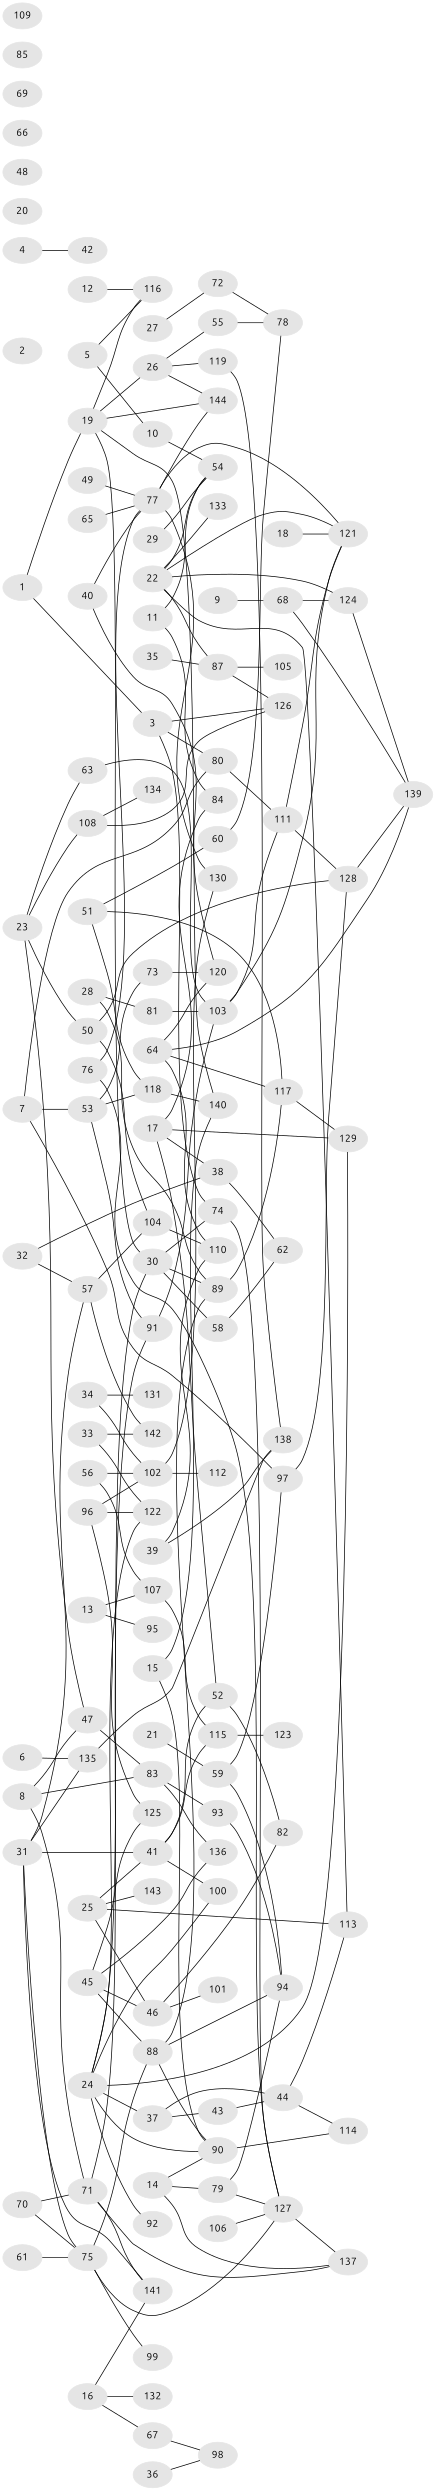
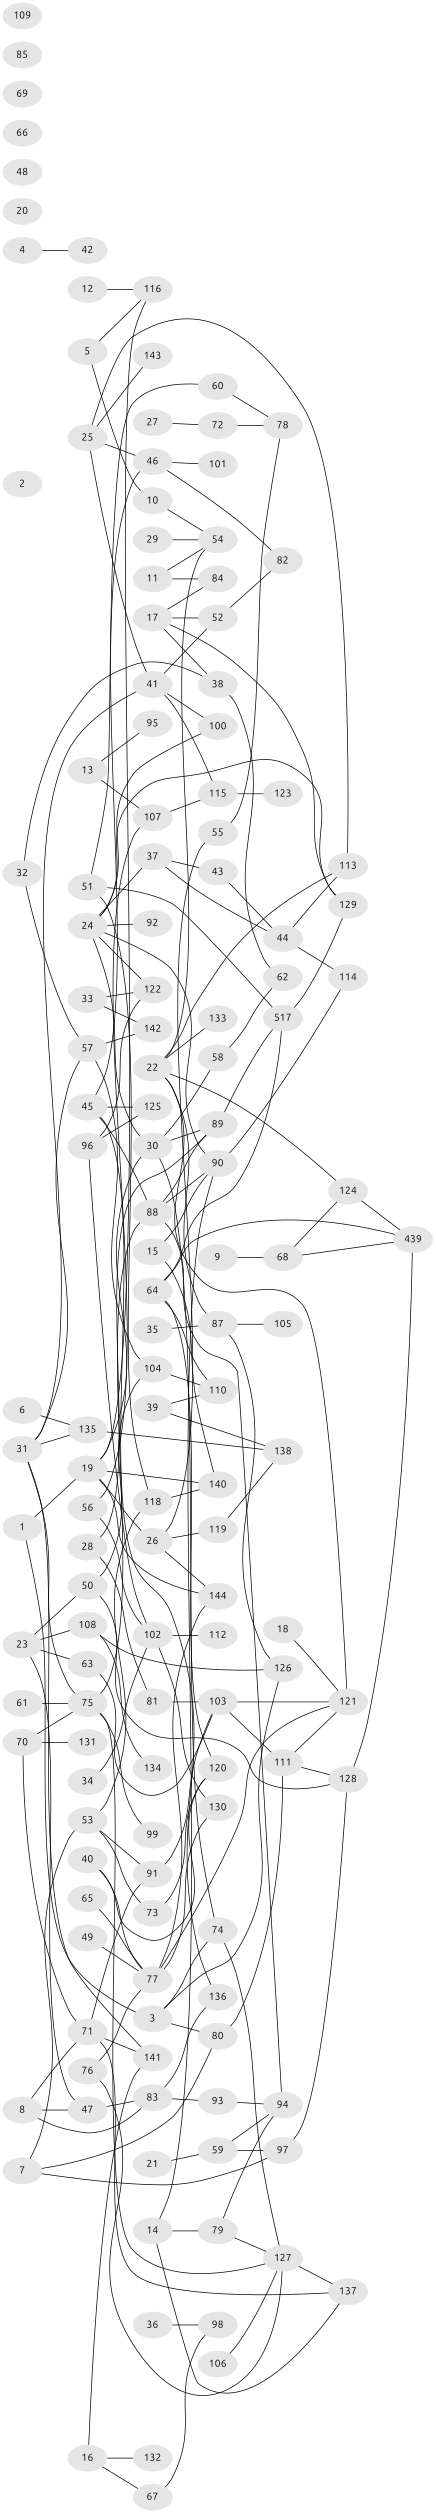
  graph {
    fontname=Ubuntu
    rankdir=LR
    node [color=gray90 fontname=Ubuntu style=filled]
    edge [fontname=Ubuntu]
    1
    3
    19
    74
    80
    126
    116
    140
    26
    30
    144
    2
    127
    111
    4
    42
    5
    10
    54
    6
    135
    138
    7
    53
    97
    118
    73
    91
    128
    8
    47
    71
    83
    137
    141
    136
    93
    9
    68
    124
-   139
+   139 [label=439]
    11
    84
    12
    13
    95
    107
    115
    14
    79
    90
    94
    114
    15
    16
    67
    132
    98
    17
    38
    52
    129
    62
    82
    18
    121
    55
    119
    89
    58
    20
    21
    59
    22
    87
    113
    133
    105
    23
    50
    63
    108
    104
    103
    134
    24
    37
    92
    100
    122
    43
    44
    25
    41
    46
    143
    101
    78
    27
    72
    28
    81
-   117
+   117 [label=517]
    29
    31
    57
    75
    142
    88
    99
    32
    33
    34
    102
    130
    112
    35
    36
    39
    110
    40
    77
    120
    123
    45
    125
    48
    49
    51
    60
    56
    61
    64
    65
    66
    69
    70
    131
    76
    85
    96
    106
    109
    1 -- 3
    1 -- 19
    3 -- 74
    3 -- 80
    3 -- 126
    19 -- 116
    19 -- 140
    19 -- 26
    19 -- 30
    19 -- 144
    74 -- 127
    80 -- 111
    26 -- 144
    26 -- 55
    26 -- 119
    30 -- 74
    30 -- 89
    30 -- 58
    127 -- 137
    111 -- 128
    111 -- 121
    4 -- 42
    5 -- 116
    5 -- 10
    10 -- 54
    6 -- 135
    135 -- 138
    7 -- 80
    7 -- 53
    7 -- 97
    53 -- 118
    53 -- 73
    53 -- 91
    97 -- 128
    118 -- 140
    73 -- 120
    91 -- 103
    128 -- 139
    8 -- 47
    8 -- 71
    8 -- 83
    47 -- 83
    71 -- 91
    71 -- 137
    71 -- 141
    83 -- 136
    83 -- 93
    93 -- 94
    9 -- 68
    68 -- 124
    68 -- 139
    124 -- 139
    11 -- 54
    11 -- 84
    12 -- 116
    13 -- 95
    13 -- 107
    107 -- 115
    115 -- 123
    14 -- 137
    14 -- 79
    14 -- 90
    79 -- 127
    79 -- 94
    90 -- 114
    15 -- 140
    15 -- 90
    16 -- 141
    16 -- 67
    16 -- 132
    67 -- 98
    17 -- 84
    17 -- 38
    17 -- 52
    17 -- 129
    38 -- 62
    52 -- 82
    18 -- 121
    55 -- 78
    119 -- 138
    89 -- 117
    58 -- 62
    21 -- 59
    59 -- 97
    59 -- 94
    22 -- 54
    22 -- 124
    22 -- 121
    22 -- 87
    22 -- 113
    22 -- 133
    87 -- 126
    87 -- 105
    23 -- 47
    23 -- 50
    23 -- 63
    23 -- 108
    50 -- 128
    50 -- 104
    63 -- 103
    108 -- 126
    108 -- 134
    104 -- 110
    103 -- 111
    103 -- 121
    24 -- 30
    24 -- 90
    24 -- 129
    24 -- 37
    24 -- 92
    24 -- 100
    24 -- 122
    37 -- 43
    37 -- 44
    43 -- 44
    44 -- 114
    44 -- 113
    25 -- 113
    25 -- 41
    25 -- 46
    25 -- 143
    41 -- 115
    41 -- 52
    41 -- 100
    46 -- 82
    46 -- 101
    27 -- 72
    72 -- 78
    28 -- 89
    28 -- 81
    81 -- 103
    117 -- 129
    29 -- 54
    31 -- 135
    31 -- 141
    31 -- 41
    31 -- 57
    31 -- 75
    57 -- 104
    57 -- 142
    75 -- 127
    75 -- 88
    75 -- 99
    88 -- 90
    88 -- 94
    88 -- 89
    32 -- 38
    32 -- 57
    33 -- 122
    33 -- 142
    34 -- 102
    102 -- 130
    102 -- 112
    35 -- 87
    36 -- 98
    39 -- 138
    39 -- 110
    40 -- 77
    40 -- 120
    77 -- 144
    77 -- 121
    77 -- 130
    45 -- 136
    45 -- 46
    45 -- 88
    45 -- 125
    49 -- 77
    51 -- 118
    51 -- 117
    51 -- 60
    60 -- 78
    56 -- 107
    56 -- 102
    61 -- 75
    64 -- 139
    64 -- 117
    64 -- 110
    64 -- 120
    65 -- 77
    70 -- 71
    70 -- 75
-   34 -- 131
+   70 -- 131
    76 -- 127
    76 -- 77
    96 -- 122
    96 -- 102
    96 -- 125
    106 -- 127
  }
